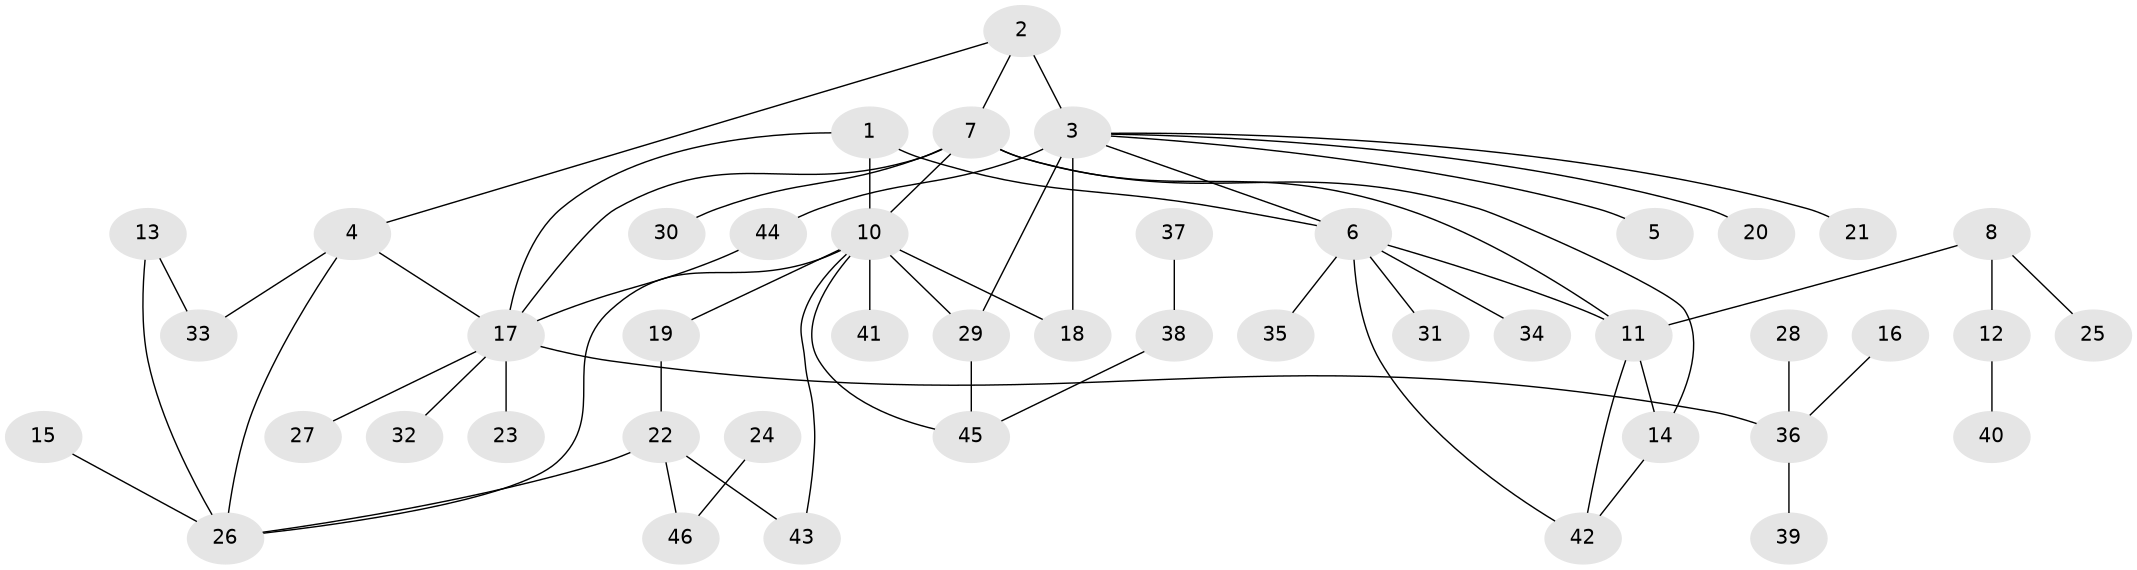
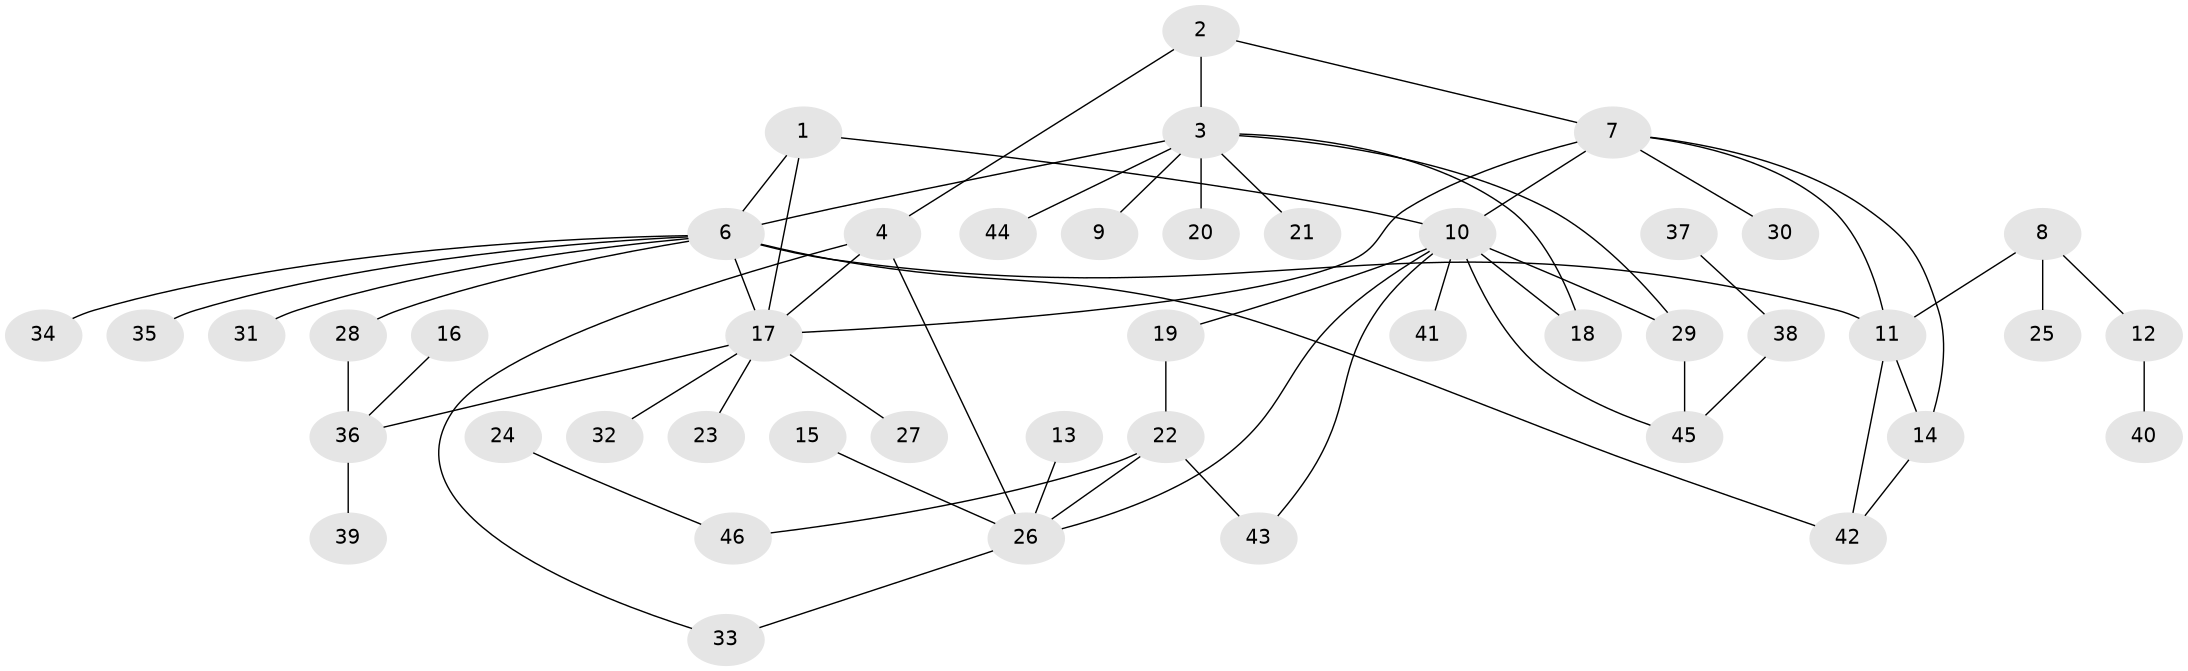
  graph {
    fontname="DejaVu Sans"
    node [color=gray90 fontname="DejaVu Sans" style=filled]
    edge [fontname="DejaVu Sans" weight=1.0]
    1
    6
    10
    17
    11
    28
    31
    34
    35
    42
    18
    29
    26
    19
    41
    43
    45
    36
    23
    27
    32
    2
    3
    4
    7
-   5
+   5 [label=9]
    20
    21
    44
    33
    14
    30
    39
    8
    12
    25
    40
    22
    13
    15
    16
    46
    24
    37
    38
    1 -- 6
    1 -- 10
    1 -- 17
-   44 -- 17
+   6 -- 17
    6 -- 11
+   6 -- 28
    6 -- 31
    6 -- 34
    6 -- 35
    6 -- 42
    10 -- 18
    10 -- 29
    10 -- 26
    10 -- 19
    10 -- 41
    10 -- 43
    10 -- 45
    17 -- 36
    17 -- 23
    17 -- 27
    17 -- 32
    11 -- 42
    11 -- 14
    28 -- 36 [weight=2.0]
    29 -- 45
-   13 -- 33
+   26 -- 33
    19 -- 22
    36 -- 39
    2 -- 3 [weight=2.0]
    2 -- 4
    2 -- 7
    3 -- 6
    3 -- 18
    3 -- 29
    3 -- 5
    3 -- 20
    3 -- 21
    3 -- 44
    4 -- 17
    4 -- 26
    4 -- 33
    7 -- 10
    7 -- 17
    7 -- 11
    7 -- 14
    7 -- 30
    14 -- 42
    8 -- 11
    8 -- 12
    8 -- 25
    12 -- 40
    22 -- 26
    22 -- 43
    22 -- 46
    13 -- 26
    15 -- 26
    16 -- 36
    24 -- 46
    37 -- 38
    38 -- 45
  }
